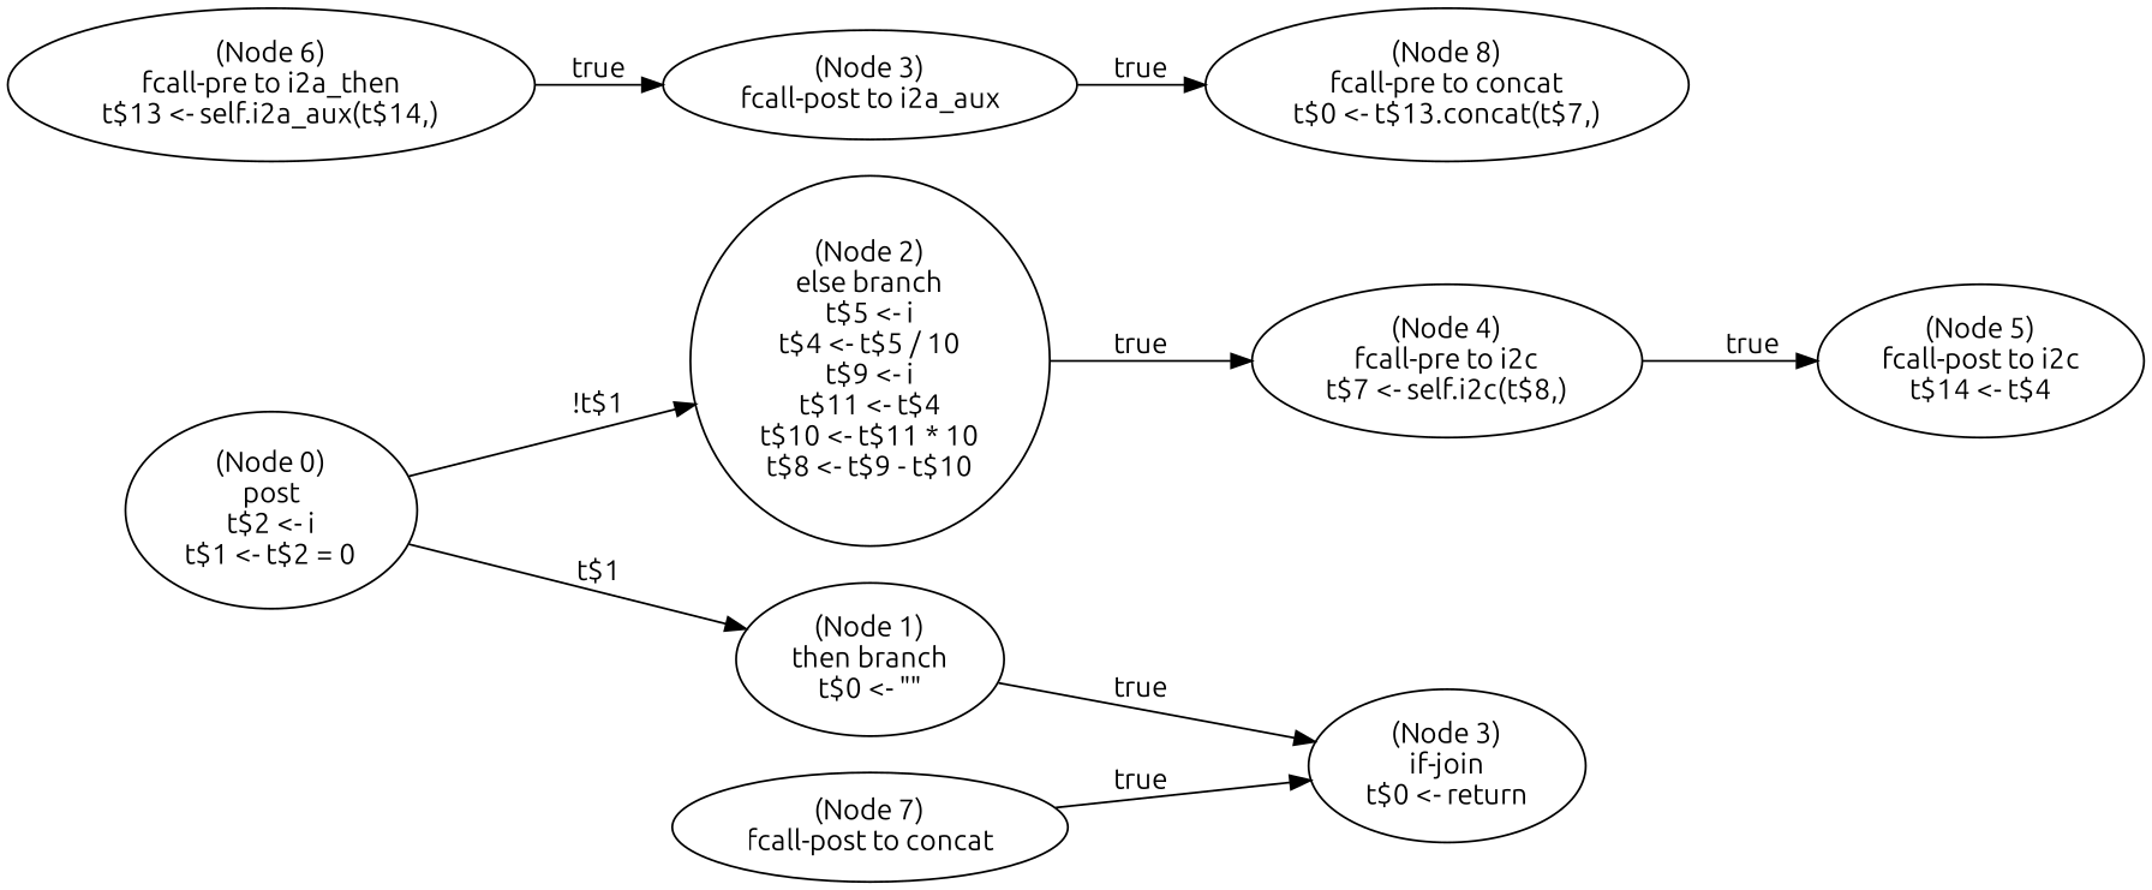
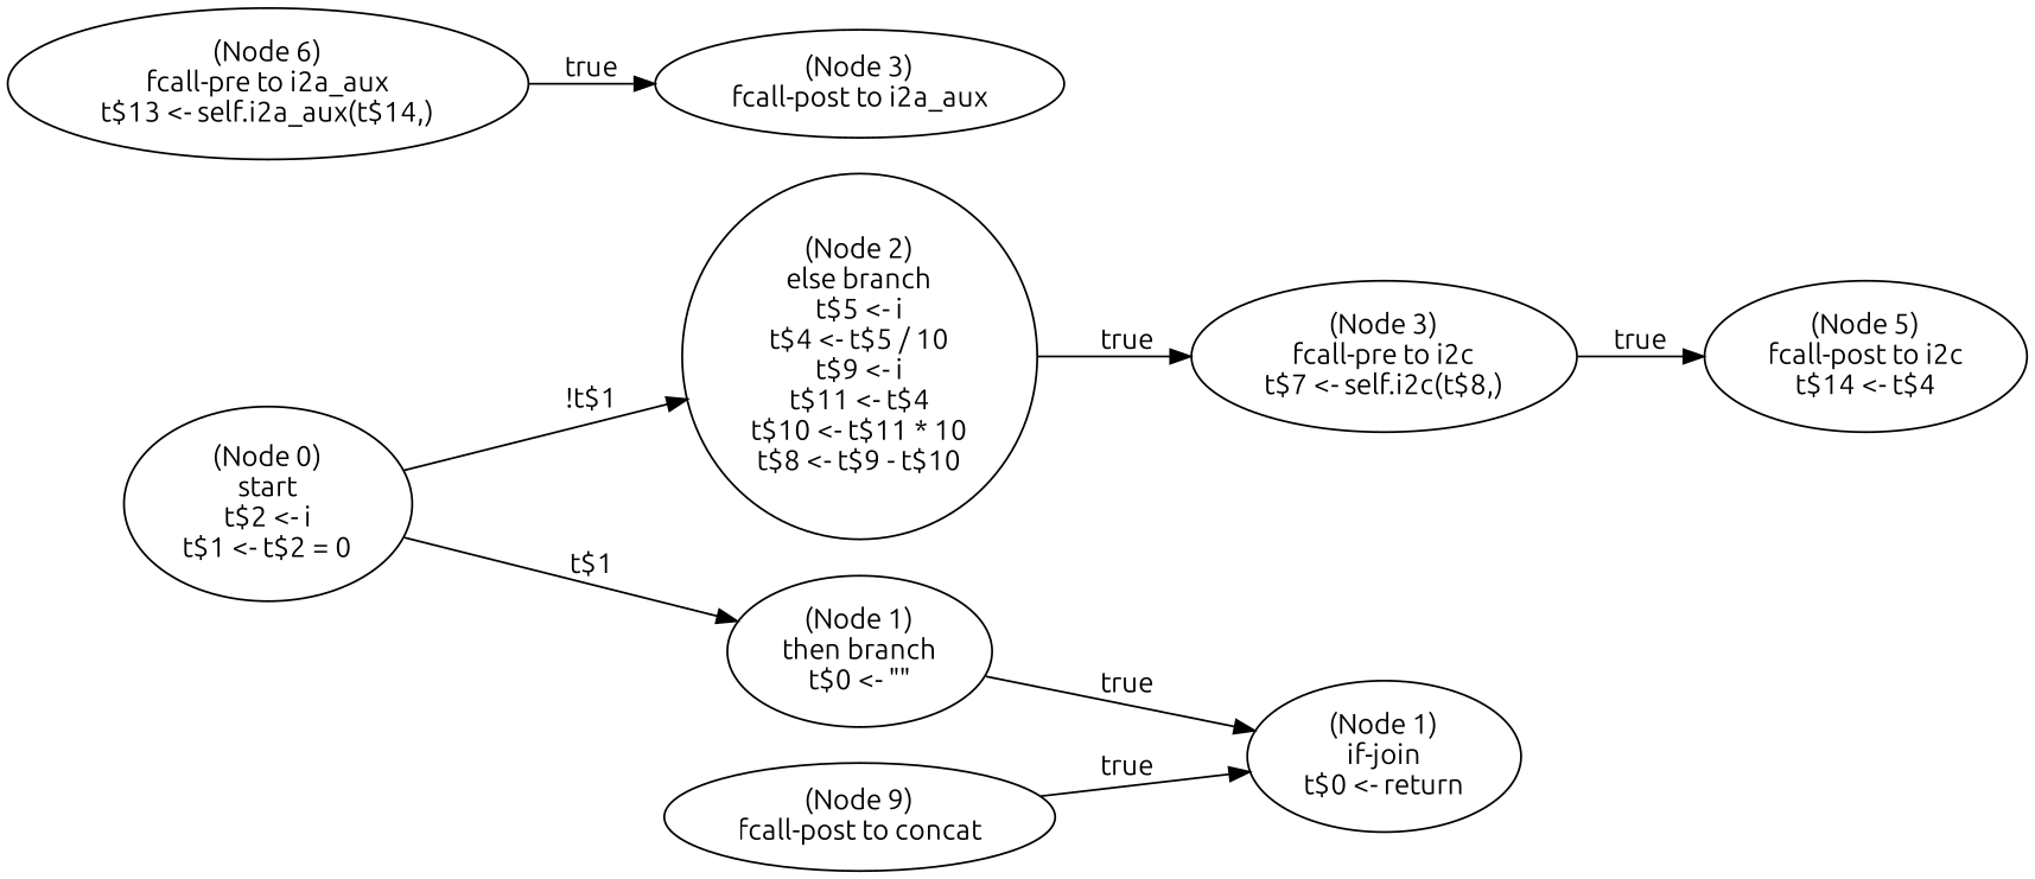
  digraph {
    fontname=Ubuntu
    rankdir=LR
    node [fontname=Ubuntu]
    edge [fontname=Ubuntu]
-   n1 [label="(Node 0)\npost\nt$2 <- i\nt$1 <- t$2 = 0\n"]
+   n1 [label="(Node 0)\nstart\nt$2 <- i\nt$1 <- t$2 = 0\n"]
    n2 [label="(Node 2)\nelse branch\nt$5 <- i\nt$4 <- t$5 / 10\nt$9 <- i\nt$11 <- t$4\nt$10 <- t$11 * 10\nt$8 <- t$9 - t$10\n"]
    n3 [label="(Node 1)\nthen branch\nt$0 <- \"\"\n"]
-   n4 [label="(Node 4)\nfcall-pre to i2c\nt$7 <- self.i2c(t$8,)\n"]
-   n5 [label="(Node 3)\nif-join\nt$0 <- return\n"]
+   n4 [label="(Node 3)\nfcall-pre to i2c\nt$7 <- self.i2c(t$8,)\n"]
+   n5 [label="(Node 1)\nif-join\nt$0 <- return\n"]
    n6 [label="(Node 5)\nfcall-post to i2c\nt$14 <- t$4\n"]
-   n7 [label="(Node 6)\nfcall-pre to i2a_then\nt$13 <- self.i2a_aux(t$14,)\n"]
+   n7 [label="(Node 6)\nfcall-pre to i2a_aux\nt$13 <- self.i2a_aux(t$14,)\n"]
    n8 [label="(Node 3)\nfcall-post to i2a_aux\n"]
-   n9 [label="(Node 8)\nfcall-pre to concat\nt$0 <- t$13.concat(t$7,)\n"]
-   n10 [label="(Node 7)\nfcall-post to concat\n"]
+   n10 [label="(Node 9)\nfcall-post to concat\n"]
    n1 -> n2 [label="!t$1"]
    n1 -> n3 [label="t$1"]
    n2 -> n4 [label=true]
    n3 -> n5 [label=true]
    n4 -> n6 [label=true]
    n7 -> n8 [label=true]
-   n8 -> n9 [label=true]
    n10 -> n5 [label=true]
  }
